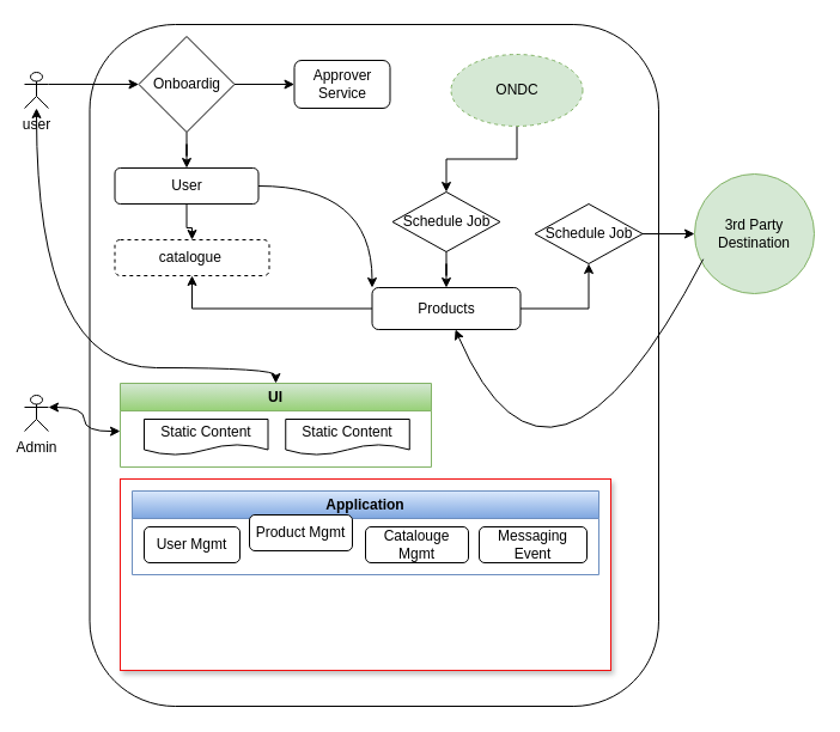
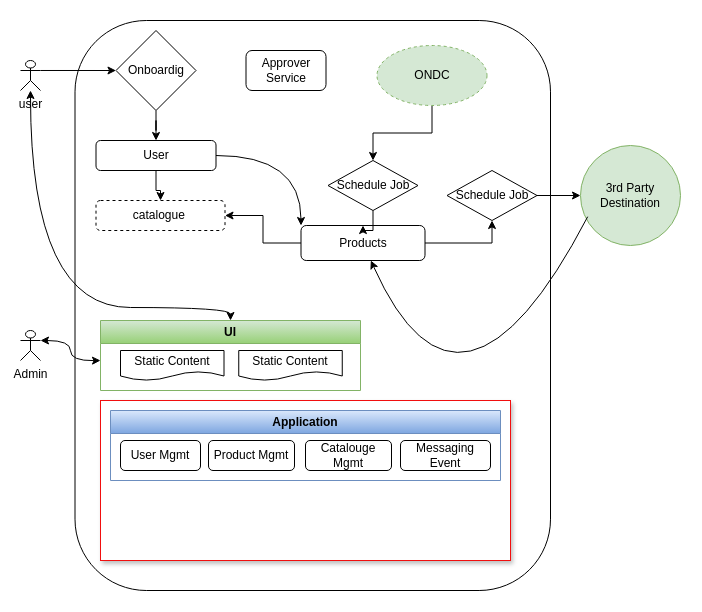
  <mxCell id="0" />
  <mxCell id="1" parent="0" />
  <mxCell id="2" value="user" style="shape=umlActor;verticalLabelPosition=bottom;verticalAlign=top;html=1;outlineConnect=0;" parent="1" vertex="1"><mxGeometry x="20" y="60" width="20" height="30" as="geometry" /></mxCell>
  <mxCell id="3" value="" style="rounded=1;whiteSpace=wrap;html=1;arcSize=15;" parent="1" vertex="1"><mxGeometry x="74.5" y="20" width="475.5" height="570" as="geometry" /></mxCell>
  <mxCell id="4" value="" style="edgeStyle=orthogonalEdgeStyle;rounded=0;orthogonalLoop=1;jettySize=auto;html=1;" parent="1" source="5" target="16" edge="1"><mxGeometry relative="1" as="geometry" /></mxCell>
- <mxCell id="5" value="Products" style="rounded=1;whiteSpace=wrap;html=1;" parent="1" vertex="1"><mxGeometry x="310.5" y="240" width="124" height="35" as="geometry" /></mxCell>
+ <mxCell id="5" value="Products" style="rounded=1;whiteSpace=wrap;html=1;" parent="1" vertex="1"><mxGeometry x="300.5" y="225" width="124" height="35" as="geometry" /></mxCell>
  <mxCell id="6" value="" style="edgeStyle=orthogonalEdgeStyle;rounded=0;orthogonalLoop=1;jettySize=auto;html=1;" parent="1" source="5" target="7" edge="1"><mxGeometry relative="1" as="geometry" /></mxCell>
  <mxCell id="7" value="catalogue&amp;nbsp;" style="rounded=1;whiteSpace=wrap;html=1;dashed=1;" parent="1" vertex="1"><mxGeometry x="95.5" y="200" width="129" height="30" as="geometry" /></mxCell>
  <mxCell id="8" value="" style="edgeStyle=orthogonalEdgeStyle;rounded=0;orthogonalLoop=1;jettySize=auto;html=1;" parent="1" source="10" target="7" edge="1"><mxGeometry relative="1" as="geometry" /></mxCell>
  <mxCell id="9" style="edgeStyle=orthogonalEdgeStyle;curved=1;rounded=0;orthogonalLoop=1;jettySize=auto;html=1;entryX=0;entryY=0;entryDx=0;entryDy=0;" edge="1" parent="1" source="10" target="5"><mxGeometry relative="1" as="geometry" /></mxCell>
  <mxCell id="10" value="User" style="rounded=1;whiteSpace=wrap;html=1;" parent="1" vertex="1"><mxGeometry x="95.5" y="140" width="120" height="30" as="geometry" /></mxCell>
  <mxCell id="11" value="" style="edgeStyle=orthogonalEdgeStyle;rounded=0;orthogonalLoop=1;jettySize=auto;html=1;" parent="1" source="12" target="14" edge="1"><mxGeometry relative="1" as="geometry" /></mxCell>
  <mxCell id="12" value="ONDC" style="ellipse;whiteSpace=wrap;html=1;fillColor=#d5e8d4;strokeColor=#82b366;dashed=1;" parent="1" vertex="1"><mxGeometry x="376.5" y="45" width="110" height="60" as="geometry" /></mxCell>
  <mxCell id="13" value="" style="edgeStyle=orthogonalEdgeStyle;rounded=0;orthogonalLoop=1;jettySize=auto;html=1;" parent="1" source="14" target="5" edge="1"><mxGeometry relative="1" as="geometry" /></mxCell>
  <mxCell id="14" value="Schedule Job" style="rhombus;whiteSpace=wrap;html=1;" parent="1" vertex="1"><mxGeometry x="327.5" y="160" width="90" height="50" as="geometry" /></mxCell>
  <mxCell id="15" value="" style="edgeStyle=orthogonalEdgeStyle;rounded=0;orthogonalLoop=1;jettySize=auto;html=1;" parent="1" source="16" target="17" edge="1"><mxGeometry relative="1" as="geometry" /></mxCell>
  <mxCell id="16" value="Schedule Job" style="rhombus;whiteSpace=wrap;html=1;" parent="1" vertex="1"><mxGeometry x="446.5" y="170" width="90" height="50" as="geometry" /></mxCell>
  <mxCell id="17" value="3rd Party Destination" style="ellipse;whiteSpace=wrap;html=1;fillColor=#d5e8d4;strokeColor=#82b366;" parent="1" vertex="1"><mxGeometry x="580" y="145" width="100" height="100" as="geometry" /></mxCell>
  <mxCell id="18" value="" style="curved=1;endArrow=classic;html=1;rounded=0;exitX=0.072;exitY=0.712;exitDx=0;exitDy=0;exitPerimeter=0;" parent="1" source="17" target="5" edge="1"><mxGeometry width="50" height="50" relative="1" as="geometry"><mxPoint x="570" y="390" as="sourcePoint" /><mxPoint x="460" y="410" as="targetPoint" /><Array as="points"><mxPoint x="460" y="460" /></Array></mxGeometry></mxCell>
  <mxCell id="19" value="Approver Service" style="rounded=1;whiteSpace=wrap;html=1;" parent="1" vertex="1"><mxGeometry x="245.5" y="50" width="80" height="40" as="geometry" /></mxCell>
- <mxCell id="20" value="" style="edgeStyle=orthogonalEdgeStyle;rounded=0;orthogonalLoop=1;jettySize=auto;html=1;" parent="1" source="22" target="19" edge="1"><mxGeometry relative="1" as="geometry" /></mxCell>
  <mxCell id="21" value="" style="edgeStyle=orthogonalEdgeStyle;rounded=0;orthogonalLoop=1;jettySize=auto;html=1;" parent="1" source="22" target="10" edge="1"><mxGeometry relative="1" as="geometry" /></mxCell>
  <mxCell id="22" value="Onboardig" style="rhombus;whiteSpace=wrap;html=1;" parent="1" vertex="1"><mxGeometry x="115.5" y="30" width="80" height="80" as="geometry" /></mxCell>
  <mxCell id="23" value="" style="endArrow=classic;html=1;rounded=0;entryX=0;entryY=0.5;entryDx=0;entryDy=0;exitX=1;exitY=0.333;exitDx=0;exitDy=0;exitPerimeter=0;" parent="1" target="22" edge="1" source="2"><mxGeometry width="50" height="50" relative="1" as="geometry"><mxPoint x="-30" y="170" as="sourcePoint" /><mxPoint x="30" y="150" as="targetPoint" /></mxGeometry></mxCell>
  <mxCell id="24" value="" style="endArrow=classic;startArrow=classic;html=1;rounded=0;edgeStyle=orthogonalEdgeStyle;curved=1;" parent="1" target="25" edge="1"><mxGeometry width="50" height="50" relative="1" as="geometry"><mxPoint x="30" y="90" as="sourcePoint" /><mxPoint x="20" y="290" as="targetPoint" /><Array as="points"><mxPoint x="30" y="90" /><mxPoint x="30" y="307" /><mxPoint x="230" y="307" /></Array></mxGeometry></mxCell>
  <mxCell id="25" value="UI" style="swimlane;whiteSpace=wrap;html=1;startSize=23;fillColor=#d5e8d4;gradientColor=#97d077;strokeColor=#82b366;" vertex="1" parent="1"><mxGeometry x="100" y="320" width="260" height="70" as="geometry" /></mxCell>
  <mxCell id="26" value="Static Content" style="shape=document;whiteSpace=wrap;html=1;boundedLbl=1;fillStyle=auto;" vertex="1" parent="25"><mxGeometry x="138.25" y="30" width="103.5" height="30" as="geometry" /></mxCell>
  <mxCell id="27" value="Static Content" style="shape=document;whiteSpace=wrap;html=1;boundedLbl=1;fillStyle=auto;" vertex="1" parent="25"><mxGeometry x="20" y="30" width="103.5" height="30" as="geometry" /></mxCell>
  <mxCell id="28" value="Admin" style="shape=umlActor;verticalLabelPosition=bottom;verticalAlign=top;html=1;outlineConnect=0;" vertex="1" parent="1"><mxGeometry x="20" y="330" width="20" height="30" as="geometry" /></mxCell>
  <mxCell id="29" value="" style="rounded=0;whiteSpace=wrap;html=1;strokeColor=#f10e0e;glass=0;shadow=1;" vertex="1" parent="1"><mxGeometry x="100" y="400" width="410" height="160" as="geometry" /></mxCell>
  <mxCell id="30" value="Application" style="swimlane;whiteSpace=wrap;html=1;fillColor=#dae8fc;gradientColor=#7ea6e0;strokeColor=#6c8ebf;" vertex="1" parent="1"><mxGeometry x="110" y="410" width="390" height="70" as="geometry" /></mxCell>
- <mxCell id="31" value="Product Mgmt" style="rounded=1;whiteSpace=wrap;html=1;" vertex="1" parent="30"><mxGeometry x="98" y="20" width="86" height="30" as="geometry" /></mxCell>
+ <mxCell id="31" value="Product Mgmt" style="rounded=1;whiteSpace=wrap;html=1;" vertex="1" parent="30"><mxGeometry x="98" y="30" width="86" height="30" as="geometry" /></mxCell>
  <mxCell id="32" value="Catalouge Mgmt" style="rounded=1;whiteSpace=wrap;html=1;" vertex="1" parent="30"><mxGeometry x="195" y="30" width="86" height="30" as="geometry" /></mxCell>
  <mxCell id="33" value="User Mgmt" style="rounded=1;whiteSpace=wrap;html=1;" vertex="1" parent="30"><mxGeometry x="10" y="30" width="80" height="30" as="geometry" /></mxCell>
  <mxCell id="34" value="Messaging Event" style="rounded=1;whiteSpace=wrap;html=1;shadow=0;glass=0;strokeColor=#000000;" vertex="1" parent="30"><mxGeometry x="290" y="30" width="90" height="30" as="geometry" /></mxCell>
  <mxCell id="35" value="" style="endArrow=classic;startArrow=classic;html=1;rounded=0;curved=1;exitX=1;exitY=0.333;exitDx=0;exitDy=0;exitPerimeter=0;edgeStyle=orthogonalEdgeStyle;" edge="1" parent="1" source="28"><mxGeometry width="50" height="50" relative="1" as="geometry"><mxPoint x="40" y="390" as="sourcePoint" /><mxPoint x="100" y="360" as="targetPoint" /></mxGeometry></mxCell>
